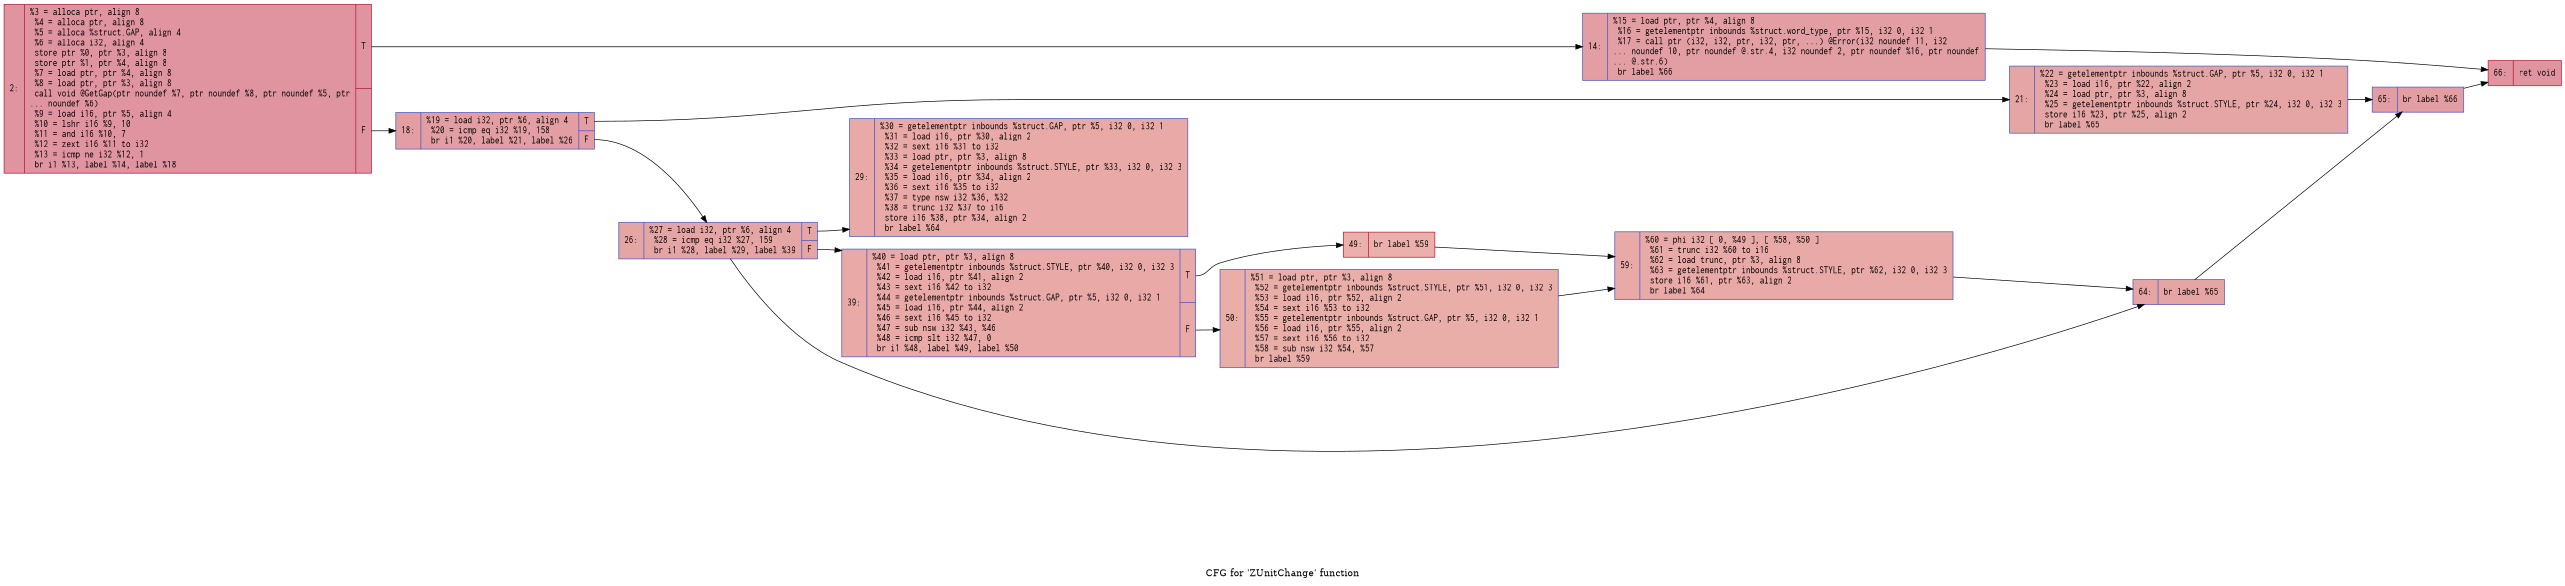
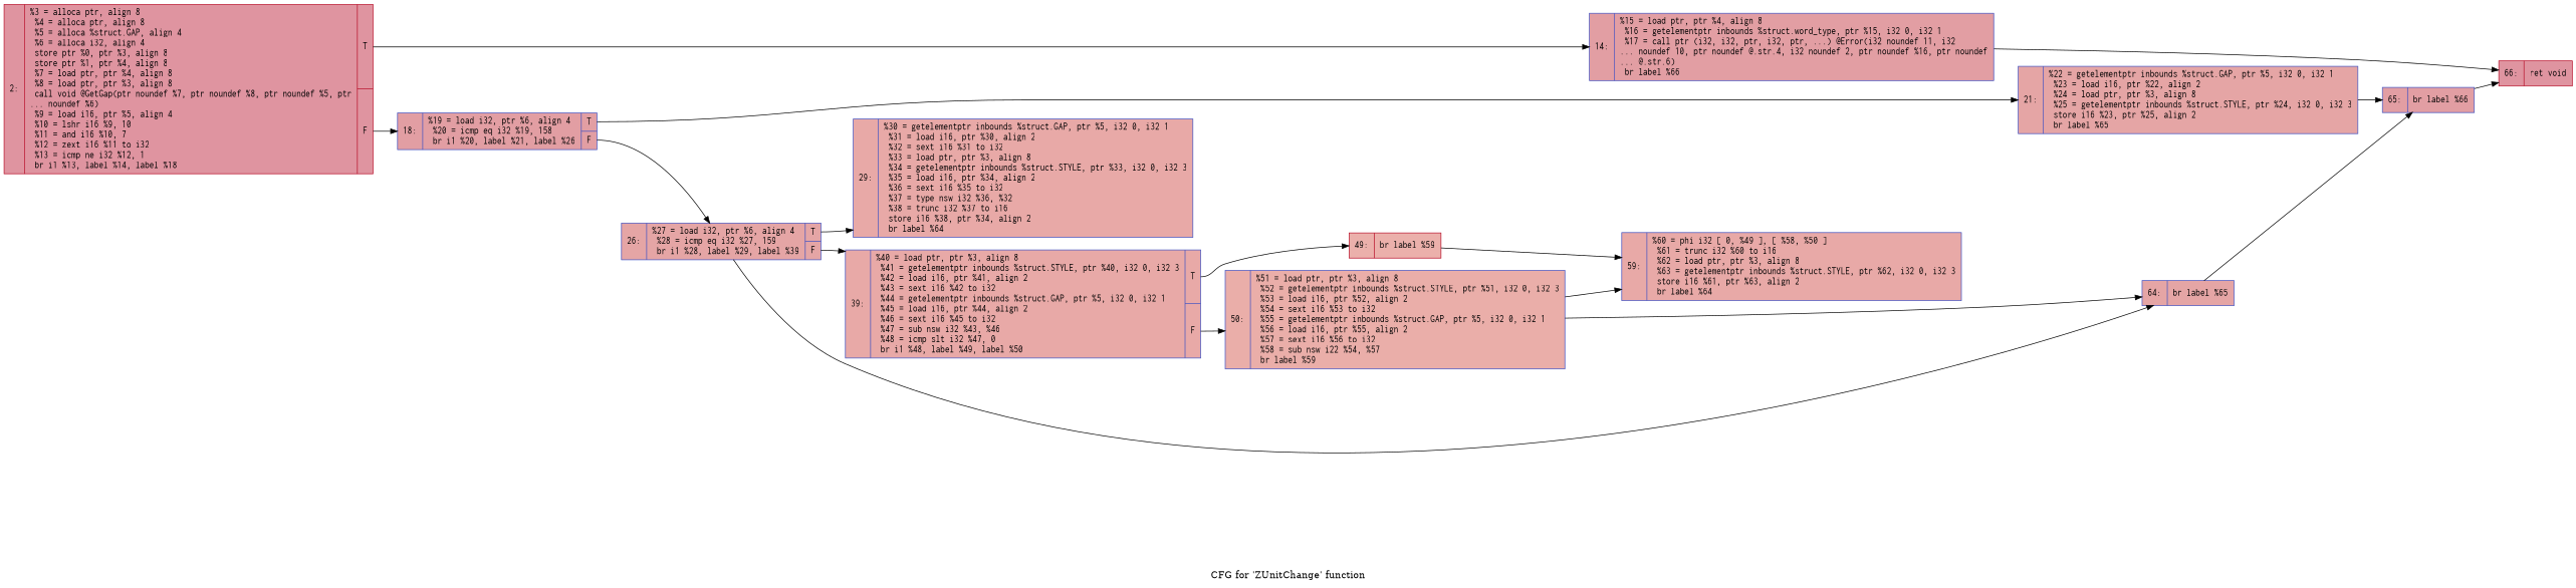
  digraph {
    label="CFG for 'ZUnitChange' function"
    rankdir=LR
    node [color="#3d50c3ff" fillcolor="#be242e70" fontname=Courier shape=record style=filled]
    n1 [color="#b70d28ff" fillcolor="#b70d2870" label="{2:\l|  %3 = alloca ptr, align 8\l  %4 = alloca ptr, align 8\l  %5 = alloca %struct.GAP, align 4\l  %6 = alloca i32, align 4\l  store ptr %0, ptr %3, align 8\l  store ptr %1, ptr %4, align 8\l  %7 = load ptr, ptr %4, align 8\l  %8 = load ptr, ptr %3, align 8\l  call void @GetGap(ptr noundef %7, ptr noundef %8, ptr noundef %5, ptr\l... noundef %6)\l  %9 = load i16, ptr %5, align 4\l  %10 = lshr i16 %9, 10\l  %11 = and i16 %10, 7\l  %12 = zext i16 %11 to i32\l  %13 = icmp ne i32 %12, 1\l  br i1 %13, label %14, label %18\l|{<s0>T|<s1>F}}"]
    n2 [label="{14:\l|  %15 = load ptr, ptr %4, align 8\l  %16 = getelementptr inbounds %struct.word_type, ptr %15, i32 0, i32 1\l  %17 = call ptr (i32, i32, ptr, i32, ptr, ...) @Error(i32 noundef 11, i32\l... noundef 10, ptr noundef @.str.4, i32 noundef 2, ptr noundef %16, ptr noundef\l... @.str.6)\l  br label %66\l}"]
    n3 [label="{18:\l|  %19 = load i32, ptr %6, align 4\l  %20 = icmp eq i32 %19, 158\l  br i1 %20, label %21, label %26\l|{<s0>T|<s1>F}}"]
    n4 [color="#b70d28ff" fillcolor="#b70d2870" label="{66:\l|  ret void\l}"]
    n5 [fillcolor="#c5333470" label="{21:\l|  %22 = getelementptr inbounds %struct.GAP, ptr %5, i32 0, i32 1\l  %23 = load i16, ptr %22, align 2\l  %24 = load ptr, ptr %3, align 8\l  %25 = getelementptr inbounds %struct.STYLE, ptr %24, i32 0, i32 3\l  store i16 %23, ptr %25, align 2\l  br label %65\l}"]
    n6 [fillcolor="#c5333470" label="{26:\l|  %27 = load i32, ptr %6, align 4\l  %28 = icmp eq i32 %27, 159\l  br i1 %28, label %29, label %39\l|{<s0>T|<s1>F}}"]
    n7 [label="{65:\l|  br label %66\l}"]
    n8 [fillcolor="#ca3b3770" label="{29:\l|  %30 = getelementptr inbounds %struct.GAP, ptr %5, i32 0, i32 1\l  %31 = load i16, ptr %30, align 2\l  %32 = sext i16 %31 to i32\l  %33 = load ptr, ptr %3, align 8\l  %34 = getelementptr inbounds %struct.STYLE, ptr %33, i32 0, i32 3\l  %35 = load i16, ptr %34, align 2\l  %36 = sext i16 %35 to i32\l  %37 = type nsw i32 %36, %32\l  %38 = trunc i32 %37 to i16\l  store i16 %38, ptr %34, align 2\l  br label %64\l}"]
    n9 [fillcolor="#ca3b3770" label="{39:\l|  %40 = load ptr, ptr %3, align 8\l  %41 = getelementptr inbounds %struct.STYLE, ptr %40, i32 0, i32 3\l  %42 = load i16, ptr %41, align 2\l  %43 = sext i16 %42 to i32\l  %44 = getelementptr inbounds %struct.GAP, ptr %5, i32 0, i32 1\l  %45 = load i16, ptr %44, align 2\l  %46 = sext i16 %45 to i32\l  %47 = sub nsw i32 %43, %46\l  %48 = icmp slt i32 %47, 0\l  br i1 %48, label %49, label %50\l|{<s0>T|<s1>F}}"]
    n10 [fillcolor="#c5333470" label="{64:\l|  br label %65\l}"]
    n11 [color="#b70d28ff" fillcolor="#d24b4070" label="{49:\l|  br label %59\l}"]
-   n12 [fillcolor="#d0473d70" label="{50:\l|  %51 = load ptr, ptr %3, align 8\l  %52 = getelementptr inbounds %struct.STYLE, ptr %51, i32 0, i32 3\l  %53 = load i16, ptr %52, align 2\l  %54 = sext i16 %53 to i32\l  %55 = getelementptr inbounds %struct.GAP, ptr %5, i32 0, i32 1\l  %56 = load i16, ptr %55, align 2\l  %57 = sext i16 %56 to i32\l  %58 = sub nsw i32 %54, %57\l  br label %59\l}"]
-   n13 [fillcolor="#ca3b3770" label="{59:\l|  %60 = phi i32 [ 0, %49 ], [ %58, %50 ]\l  %61 = trunc i32 %60 to i16\l  %62 = load trunc, ptr %3, align 8\l  %63 = getelementptr inbounds %struct.STYLE, ptr %62, i32 0, i32 3\l  store i16 %61, ptr %63, align 2\l  br label %64\l}"]
+   n12 [fillcolor="#d0473d70" label="{50:\l|  %51 = load ptr, ptr %3, align 8\l  %52 = getelementptr inbounds %struct.STYLE, ptr %51, i32 0, i32 3\l  %53 = load i16, ptr %52, align 2\l  %54 = sext i16 %53 to i32\l  %55 = getelementptr inbounds %struct.GAP, ptr %5, i32 0, i32 1\l  %56 = load i16, ptr %55, align 2\l  %57 = sext i16 %56 to i32\l  %58 = sub nsw i22 %54, %57\l  br label %59\l}"]
+   n13 [fillcolor="#ca3b3770" label="{59:\l|  %60 = phi i32 [ 0, %49 ], [ %58, %50 ]\l  %61 = trunc i32 %60 to i16\l  %62 = load ptr, ptr %3, align 8\l  %63 = getelementptr inbounds %struct.STYLE, ptr %62, i32 0, i32 3\l  store i16 %61, ptr %63, align 2\l  br label %64\l}"]
    n1 -> n2 [tailport=s0]
    n1 -> n3 [tailport=s1]
    n2 -> n4
    n3 -> n5 [tailport=s0]
    n3 -> n6 [tailport=s1]
    n5 -> n7
    n6 -> n8 [tailport=s0]
    n6 -> n9 [tailport=s1]
    n6 -> n10
    n7 -> n4
    n9 -> n11 [tailport=s0]
    n9 -> n12 [tailport=s1]
    n10 -> n7
    n11 -> n13
    n12 -> n13
-   n13 -> n10
+   n12 -> n10
  }
